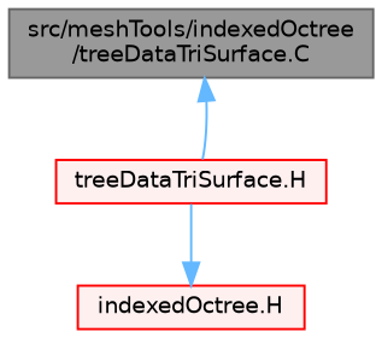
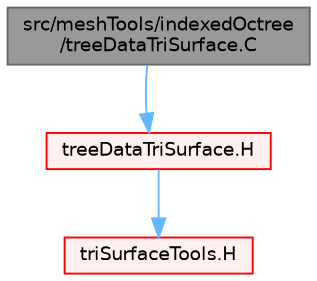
  digraph {
    node [color=red fillcolor="#FFF0F0" fontname=Helvetica fontsize=10 shape=box style=filled]
    edge [color=steelblue1 fontname=Helvetica fontsize=10 labelfontname=Helvetica labelfontsize=10 style=solid]
    n1 [color=gray40 fillcolor=grey60 fontcolor=black height=0.2 label="src/meshTools/indexedOctree\l/treeDataTriSurface.C" width=0.4]
    n2 [height=0.2 label="treeDataTriSurface.H" width=0.4]
-   n3 [height=0.2 label="indexedOctree.H" width=0.4]
-   n2 -> n1
+   n3 [height=0.2 label="triSurfaceTools.H" width=0.4]
+   n1 -> n2
    n2 -> n3
  }
